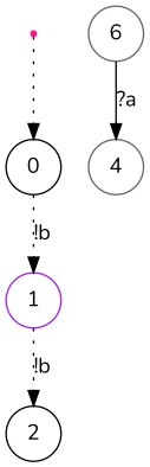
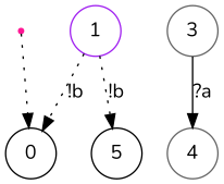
  digraph {
    fontname=Nunito
    node [color=black fontname=Nunito shape=circle]
    edge [fontname=Nunito style=dotted]
    ENTRY [color=deeppink shape=point]
    0
    1 [color=purple]
-   2
-   3 [color=gray40 label=6]
+   2 [label=5]
+   3 [color=gray40]
    4 [color=gray40]
    ENTRY -> 0
-   0 -> 1 [label="!b"]
+   1 -> 0 [label="!b"]
    1 -> 2 [label="!b"]
    3 -> 4 [label="?a" style=solid]
  }
